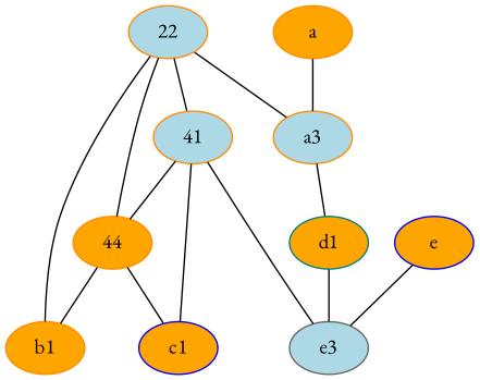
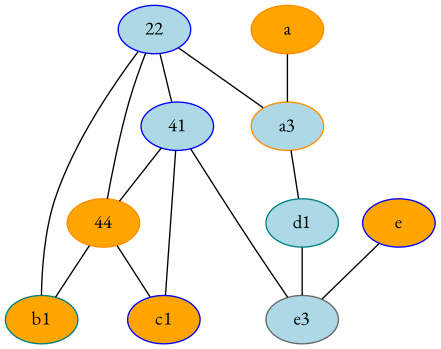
  graph {
    fontname="EB Garamond"
    node [color=darkorange fillcolor=orange fontname="EB Garamond" labelfontsize=50 style=filled]
    edge [fontname="EB Garamond"]
-   b1
+   b1 [color=teal]
    n2 [label=44]
    c1 [color=blue]
-   d1 [color=teal]
+   d1 [color=teal fillcolor=lightblue]
    n5 [color=gray40 fillcolor=lightblue label=e3]
    n6 [fillcolor=lightblue label=a3]
-   22 [fillcolor=lightblue]
-   41 [fillcolor=lightblue]
+   22 [color=blue fillcolor=lightblue]
+   41 [color=blue fillcolor=lightblue]
    a
    e [color=blue]
    n2 -- b1
    n2 -- c1
    d1 -- n5
    n6 -- d1
    22 -- b1
    22 -- n2
    22 -- n6
    22 -- 41
    41 -- n2
    41 -- c1
    41 -- n5
    a -- n6
    e -- n5
  }
